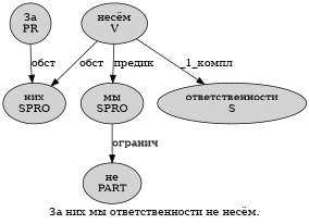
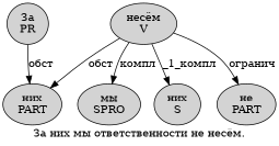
  digraph {
    label="За них мы ответственности не несём."
    node [fillcolor=lightgray penwidth=1 shape=ellipse style=filled]
    n1 [label="За\nPR"]
-   n2 [label="них\nSPRO"]
+   n2 [label="них\nPART"]
    n3 [label="мы\nSPRO"]
-   n4 [label="ответственности\nS"]
+   n4 [label="них\nS"]
    n5 [label="не\nPART"]
    n6 [label="несём\nV"]
    n1 -> n2 [label="обст"]
    n6 -> n2 [label="обст"]
-   n6 -> n3 [label="предик"]
+   n6 -> n3 [label="компл"]
    n6 -> n4 [label="_1_компл"]
-   n3 -> n5 [label="огранич"]
+   n6 -> n5 [label="огранич"]
  }
